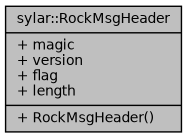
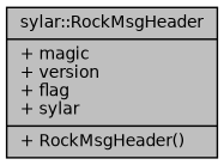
  digraph {
-   n1 [color=black fillcolor=grey75 fontcolor=black fontname=Helvetica fontsize=10 height=0.2 label="{sylar::RockMsgHeader\n|+ magic\l+ version\l+ flag\l+ length\l|+ RockMsgHeader()\l}" shape=record style=filled width=0.4]
+   n1 [color=black fillcolor=grey75 fontcolor=black fontname=Helvetica fontsize=10 height=0.2 label="{sylar::RockMsgHeader\n|+ magic\l+ version\l+ flag\l+ sylar\l|+ RockMsgHeader()\l}" shape=record style=filled width=0.4]
  }
